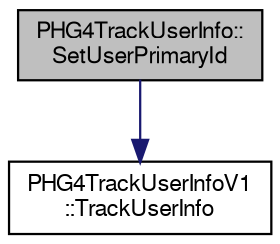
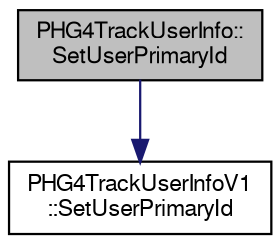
  digraph {
    rankdir=TB
    node [color=black fontname=FreeSans fontsize=10 shape=record]
    n1 [fillcolor=grey75 fontcolor=black height=0.2 label="PHG4TrackUserInfo::\lSetUserPrimaryId" style=filled width=0.4]
-   n2 [height=0.2 label="PHG4TrackUserInfoV1\l::TrackUserInfo" width=0.4]
+   n2 [height=0.2 label="PHG4TrackUserInfoV1\l::SetUserPrimaryId" width=0.4]
    n1 -> n2 [color=midnightblue fontname=FreeSans fontsize=10 labelfontname=FreeSans labelfontsize=10 style=solid]
  }
